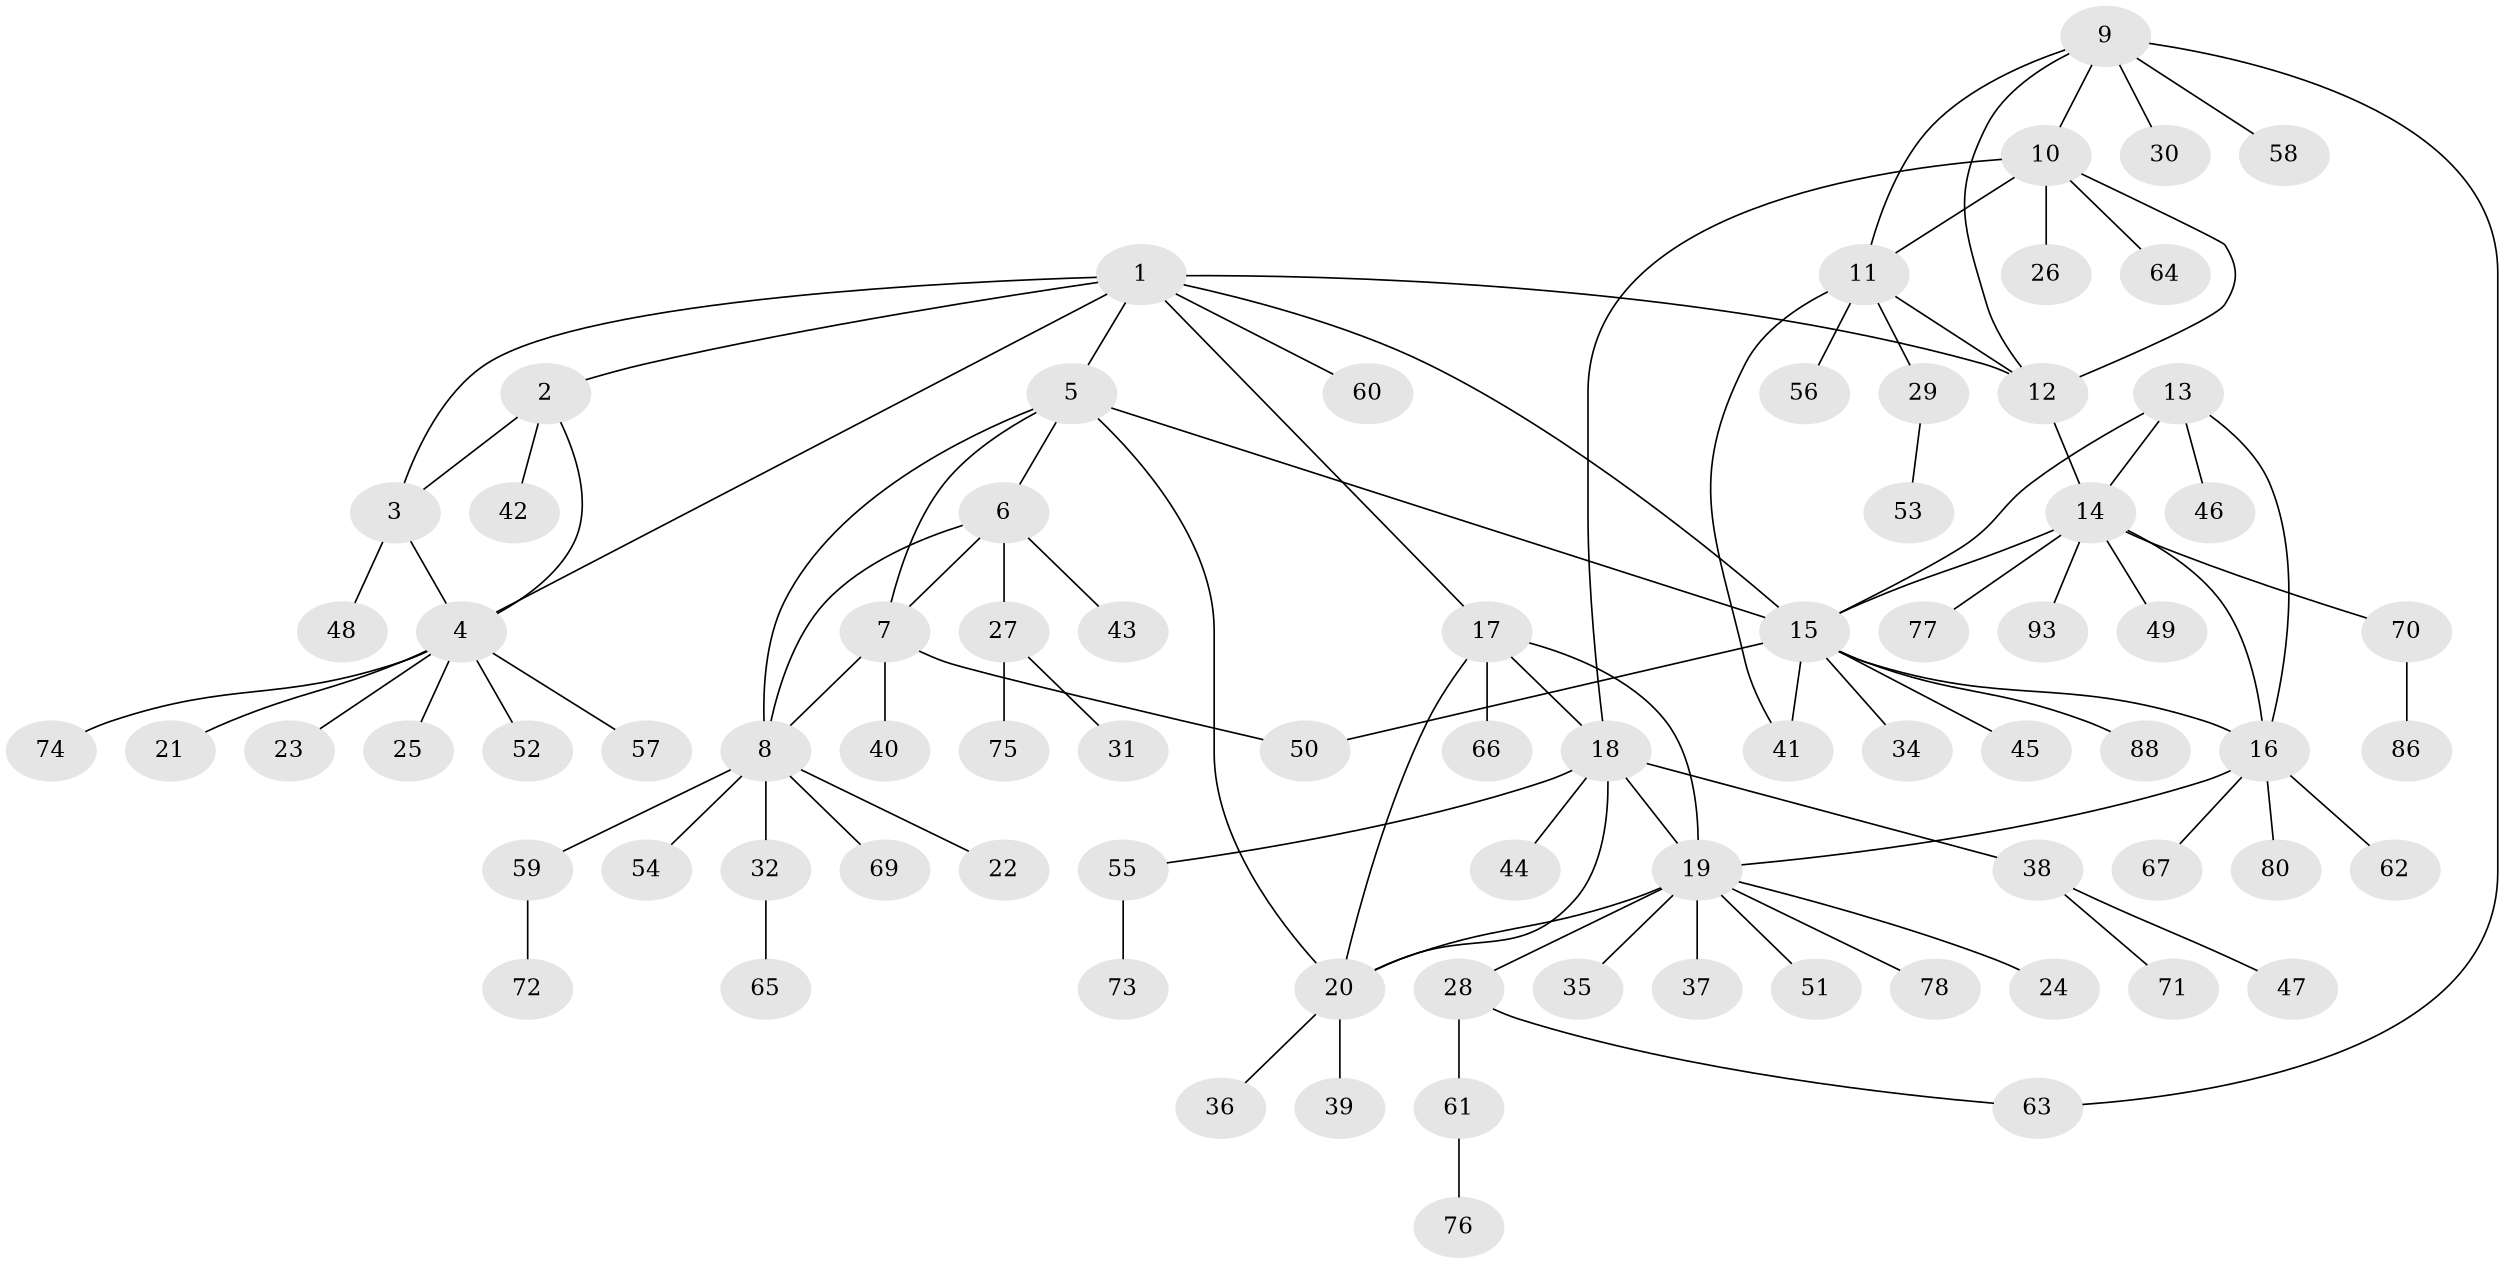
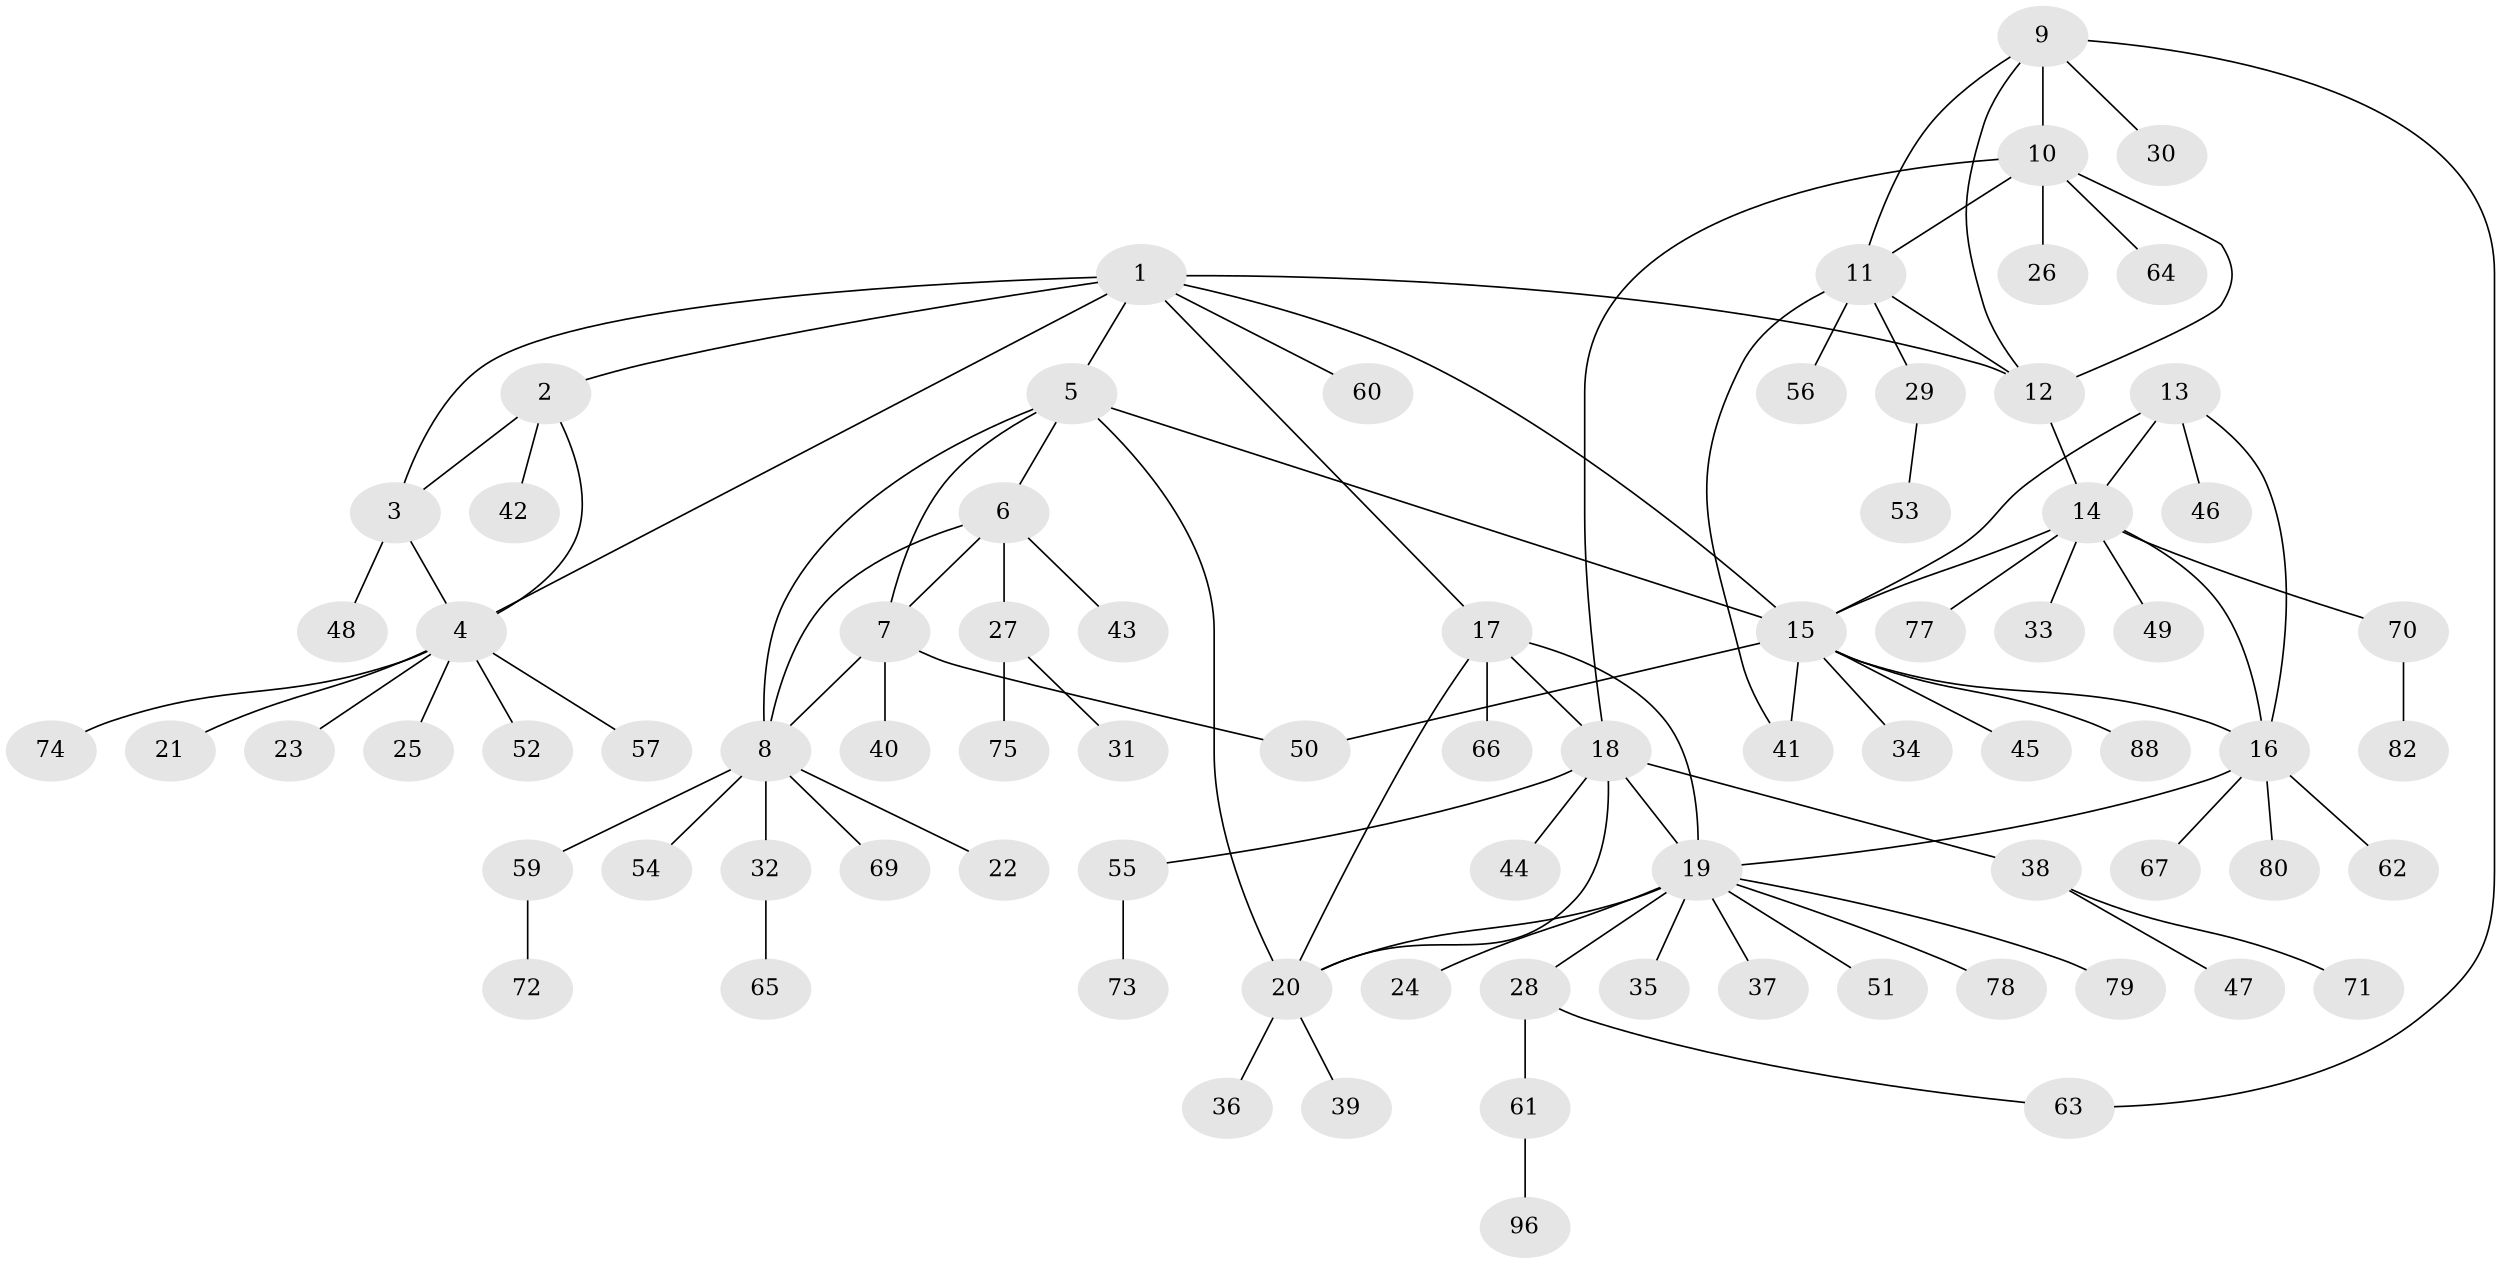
  graph {
    node [color=gray90 style=filled]
    1
    2
    3
    4
    5
    12
    15
    17
    60
    42
    48
    21
    23
    25
    52
    57
    74
    6
    7
    8
    20
    14
    50
    41
    16
    34
    45
    n28 [label=88]
    18
    19
    66
    27
    43
    40
    22
    32
    54
    59
    69
    36
    39
    9
    10
    11
    30
-   58
    63
    31
    75
    65
    72
    26
    64
    29
    56
    38
    44
    55
    53
-   33 [label=93]
+   33
    49
    70
    77
    13
    46
    62
    67
    80
-   82 [label=86]
+   82
    24
    28
    35
    37
    51
    78
+   79
    47
    71
    73
    61
-   76
+   76 [label=96]
    1 -- 2
    1 -- 3
    1 -- 4
    1 -- 5
    1 -- 12
    1 -- 15
    1 -- 17
    1 -- 60
    2 -- 3
    2 -- 4
    2 -- 42
    3 -- 4
    3 -- 48
    4 -- 21
    4 -- 23
    4 -- 25
    4 -- 52
    4 -- 57
    4 -- 74
    5 -- 15
    5 -- 6
    5 -- 7
    5 -- 8
    5 -- 20
    12 -- 14
    15 -- 50
    15 -- 41
    15 -- 16
    15 -- 34
    15 -- 45
    15 -- n28
    17 -- 20
    17 -- 18
    17 -- 19
    17 -- 66
    6 -- 7
    6 -- 8
    6 -- 27
    6 -- 43
    7 -- 8
    7 -- 50
    7 -- 40
    8 -- 22
    8 -- 32
    8 -- 54
    8 -- 59
    8 -- 69
    20 -- 36
    20 -- 39
    14 -- 15
    14 -- 16
    14 -- 33
    14 -- 49
    14 -- 70
    14 -- 77
    16 -- 19
    16 -- 62
    16 -- 67
    16 -- 80
    18 -- 20
    18 -- 19
    18 -- 38
    18 -- 44
    18 -- 55
    19 -- 20
    19 -- 24
    19 -- 28
    19 -- 35
    19 -- 37
    19 -- 51
    19 -- 78
+   19 -- 79
    27 -- 31
    27 -- 75
    32 -- 65
    59 -- 72
    9 -- 12
    9 -- 10
    9 -- 11
    9 -- 30
-   9 -- 58
    9 -- 63
    10 -- 12
    10 -- 18
    10 -- 11
    10 -- 26
    10 -- 64
    11 -- 12
    11 -- 41
    11 -- 29
    11 -- 56
    29 -- 53
    38 -- 47
    38 -- 71
    55 -- 73
    70 -- 82
    13 -- 15
    13 -- 14
    13 -- 16
    13 -- 46
    28 -- 63
    28 -- 61
    61 -- 76
  }
